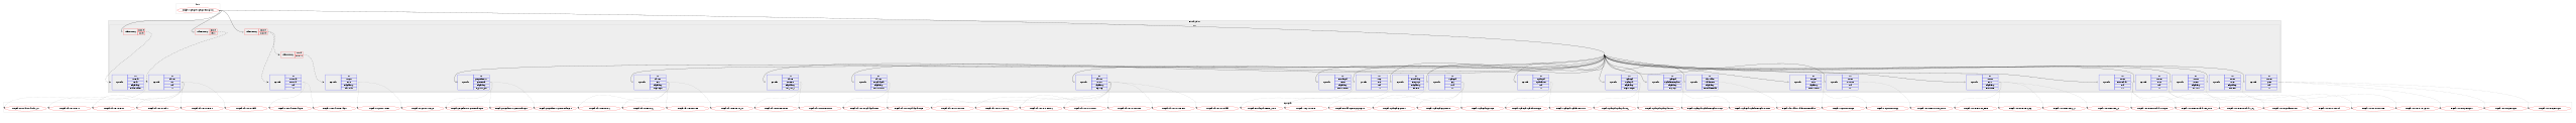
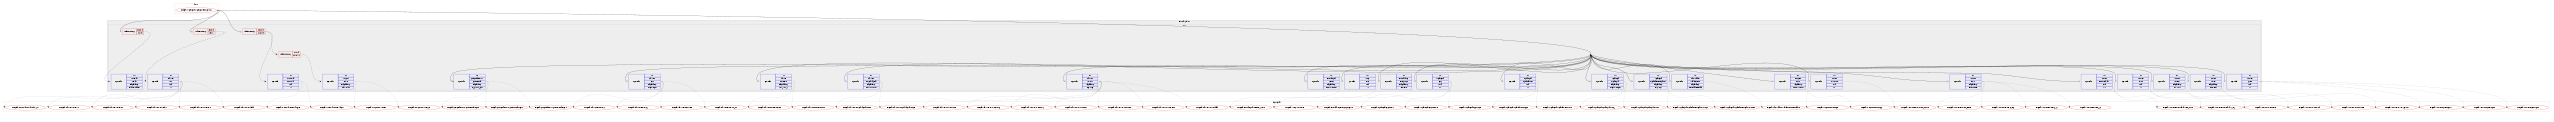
  digraph {
    compound=true
    concentrate=true
    fontname=Helvetica
    fontsize=10
    newrank=true
    rankdir=TB
    ranksep=1.5
    node [color=red fontname=Helvetica fontsize=10]
    edge [arrowhead=vee headport=w style=dotted tailport=e weight=100]
    n1 [label="portage://mate-base/mate-applets-1.26.1-r2" width=4]
    n2 [color=blue label=<<TABLE BORDER="0" CELLBORDER="1" CELLSPACING="0" CELLPADDING="4" WIDTH="220"><TR><TD ROWSPAN="6" CELLPADDING="30">pack_dep</TD></TR><TR><TD WIDTH="110">run</TD></TR><TR><TD>sys-power</TD></TR><TR><TD>cpupower</TD></TR><TR><TD>none</TD></TR><TR><TD>[,,]</TD></TR></TABLE>> shape=none]
    n3 [color=blue label=<<TABLE BORDER="0" CELLBORDER="1" CELLSPACING="0" CELLPADDING="4" WIDTH="220"><TR><TD ROWSPAN="6" CELLPADDING="30">pack_dep</TD></TR><TR><TD WIDTH="110">run</TD></TR><TR><TD>sys-auth</TD></TR><TR><TD>polkit</TD></TR><TR><TD>greaterequal</TD></TR><TR><TD>[0.97,,,0.97]</TD></TR></TABLE>> shape=none]
    n4 [label=<<TABLE BORDER="0" CELLBORDER="1" CELLSPACING="0" CELLPADDING="4"><TR><TD ROWSPAN="3" CELLPADDING="10">use_conditional</TD></TR><TR><TD>positive</TD></TR><TR><TD>policykit</TD></TR></TABLE>> shape=none]
    n5 [label=<<TABLE BORDER="0" CELLBORDER="1" CELLSPACING="0" CELLPADDING="4"><TR><TD ROWSPAN="3" CELLPADDING="10">use_conditional</TD></TR><TR><TD>positive</TD></TR><TR><TD>cpupower</TD></TR></TABLE>> shape=none]
    n6 [color=blue label=<<TABLE BORDER="0" CELLBORDER="1" CELLSPACING="0" CELLPADDING="4" WIDTH="220"><TR><TD ROWSPAN="6" CELLPADDING="30">pack_dep</TD></TR><TR><TD WIDTH="110">run</TD></TR><TR><TD>dev-libs</TD></TR><TR><TD>libnl</TD></TR><TR><TD>none</TD></TR><TR><TD>[,,]</TD></TR></TABLE>> shape=none]
    n7 [label=<<TABLE BORDER="0" CELLBORDER="1" CELLSPACING="0" CELLPADDING="4"><TR><TD ROWSPAN="3" CELLPADDING="10">use_conditional</TD></TR><TR><TD>positive</TD></TR><TR><TD>netlink</TD></TR></TABLE>> shape=none]
    n8 [color=blue label=<<TABLE BORDER="0" CELLBORDER="1" CELLSPACING="0" CELLPADDING="4" WIDTH="220"><TR><TD ROWSPAN="6" CELLPADDING="30">pack_dep</TD></TR><TR><TD WIDTH="110">run</TD></TR><TR><TD>sys-power</TD></TR><TR><TD>upower</TD></TR><TR><TD>greaterequal</TD></TR><TR><TD>[0.99.8,,,0.99.8]</TD></TR></TABLE>> shape=none]
    n9 [label=<<TABLE BORDER="0" CELLBORDER="1" CELLSPACING="0" CELLPADDING="4"><TR><TD ROWSPAN="3" CELLPADDING="10">use_conditional</TD></TR><TR><TD>positive</TD></TR><TR><TD>upower</TD></TR></TABLE>> shape=none]
    n10 [color=blue label=<<TABLE BORDER="0" CELLBORDER="1" CELLSPACING="0" CELLPADDING="4" WIDTH="220"><TR><TD ROWSPAN="6" CELLPADDING="30">pack_dep</TD></TR><TR><TD WIDTH="110">run</TD></TR><TR><TD>app-accessibility</TD></TR><TR><TD>at-spi2-core</TD></TR><TR><TD>greaterequal</TD></TR><TR><TD>[2.46.0,,,2.46.0]</TD></TR></TABLE>> shape=none]
    n11 [color=blue label=<<TABLE BORDER="0" CELLBORDER="1" CELLSPACING="0" CELLPADDING="4" WIDTH="220"><TR><TD ROWSPAN="6" CELLPADDING="30">pack_dep</TD></TR><TR><TD WIDTH="110">run</TD></TR><TR><TD>dev-libs</TD></TR><TR><TD>glib</TD></TR><TR><TD>greaterequal</TD></TR><TR><TD>[2.50,,,2.50]</TD></TR></TABLE>> shape=none]
    n12 [color=blue label=<<TABLE BORDER="0" CELLBORDER="1" CELLSPACING="0" CELLPADDING="4" WIDTH="220"><TR><TD ROWSPAN="6" CELLPADDING="30">pack_dep</TD></TR><TR><TD WIDTH="110">run</TD></TR><TR><TD>dev-libs</TD></TR><TR><TD>dbus-glib</TD></TR><TR><TD>greaterequal</TD></TR><TR><TD>[0.74,,,0.74]</TD></TR></TABLE>> shape=none]
    n13 [color=blue label=<<TABLE BORDER="0" CELLBORDER="1" CELLSPACING="0" CELLPADDING="4" WIDTH="220"><TR><TD ROWSPAN="6" CELLPADDING="30">pack_dep</TD></TR><TR><TD WIDTH="110">run</TD></TR><TR><TD>dev-libs</TD></TR><TR><TD>libmateweather</TD></TR><TR><TD>greaterequal</TD></TR><TR><TD>[1.17.0,,,1.17.0]</TD></TR></TABLE>> shape=none]
    n14 [color=blue label=<<TABLE BORDER="0" CELLBORDER="1" CELLSPACING="0" CELLPADDING="4" WIDTH="220"><TR><TD ROWSPAN="6" CELLPADDING="30">pack_dep</TD></TR><TR><TD WIDTH="110">run</TD></TR><TR><TD>dev-libs</TD></TR><TR><TD>libxml2</TD></TR><TR><TD>greaterequal</TD></TR><TR><TD>[2.5,,,2.5]</TD></TR></TABLE>> shape=none]
    n15 [color=blue label=<<TABLE BORDER="0" CELLBORDER="1" CELLSPACING="0" CELLPADDING="4" WIDTH="220"><TR><TD ROWSPAN="6" CELLPADDING="30">pack_dep</TD></TR><TR><TD WIDTH="110">run</TD></TR><TR><TD>gnome-base</TD></TR><TR><TD>libgtop</TD></TR><TR><TD>greaterequal</TD></TR><TR><TD>[2.12.0,,,2.12.0]</TD></TR></TABLE>> shape=none]
    n16 [color=blue label=<<TABLE BORDER="0" CELLBORDER="1" CELLSPACING="0" CELLPADDING="4" WIDTH="220"><TR><TD ROWSPAN="6" CELLPADDING="30">pack_dep</TD></TR><TR><TD WIDTH="110">run</TD></TR><TR><TD>virtual</TD></TR><TR><TD>libintl</TD></TR><TR><TD>none</TD></TR><TR><TD>[,,]</TD></TR></TABLE>> shape=none]
    n17 [color=blue label=<<TABLE BORDER="0" CELLBORDER="1" CELLSPACING="0" CELLPADDING="4" WIDTH="220"><TR><TD ROWSPAN="6" CELLPADDING="30">pack_dep</TD></TR><TR><TD WIDTH="110">run</TD></TR><TR><TD>gnome-extra</TD></TR><TR><TD>gucharmap</TD></TR><TR><TD>greaterequal</TD></TR><TR><TD>[3.0,,,3.0]</TD></TR></TABLE>> shape=none]
    n18 [color=blue label=<<TABLE BORDER="0" CELLBORDER="1" CELLSPACING="0" CELLPADDING="4" WIDTH="220"><TR><TD ROWSPAN="6" CELLPADDING="30">pack_dep</TD></TR><TR><TD WIDTH="110">run</TD></TR><TR><TD>mate-base</TD></TR><TR><TD>caja</TD></TR><TR><TD>none</TD></TR><TR><TD>[,,]</TD></TR></TABLE>> shape=none]
    n19 [color=blue label=<<TABLE BORDER="0" CELLBORDER="1" CELLSPACING="0" CELLPADDING="4" WIDTH="220"><TR><TD ROWSPAN="6" CELLPADDING="30">pack_dep</TD></TR><TR><TD WIDTH="110">run</TD></TR><TR><TD>mate-base</TD></TR><TR><TD>mate-desktop</TD></TR><TR><TD>none</TD></TR><TR><TD>[,,]</TD></TR></TABLE>> shape=none]
    n20 [color=blue label=<<TABLE BORDER="0" CELLBORDER="1" CELLSPACING="0" CELLPADDING="4" WIDTH="220"><TR><TD ROWSPAN="6" CELLPADDING="30">pack_dep</TD></TR><TR><TD WIDTH="110">run</TD></TR><TR><TD>mate-base</TD></TR><TR><TD>mate-panel</TD></TR><TR><TD>greaterequal</TD></TR><TR><TD>[1.25.2,,,1.25.2]</TD></TR></TABLE>> shape=none]
    n21 [color=blue label=<<TABLE BORDER="0" CELLBORDER="1" CELLSPACING="0" CELLPADDING="4" WIDTH="220"><TR><TD ROWSPAN="6" CELLPADDING="30">pack_dep</TD></TR><TR><TD WIDTH="110">run</TD></TR><TR><TD>mate-base</TD></TR><TR><TD>mate-settings-daemon</TD></TR><TR><TD>greaterequal</TD></TR><TR><TD>[1.6,,,1.6]</TD></TR></TABLE>> shape=none]
    n22 [color=blue label=<<TABLE BORDER="0" CELLBORDER="1" CELLSPACING="0" CELLPADDING="4" WIDTH="220"><TR><TD ROWSPAN="6" CELLPADDING="30">pack_dep</TD></TR><TR><TD WIDTH="110">run</TD></TR><TR><TD>net-wireless</TD></TR><TR><TD>wireless-tools</TD></TR><TR><TD>greaterequal</TD></TR><TR><TD>[28,,_pre9,28_pre9]</TD></TR></TABLE>> shape=none]
    n23 [color=blue label=<<TABLE BORDER="0" CELLBORDER="1" CELLSPACING="0" CELLPADDING="4" WIDTH="220"><TR><TD ROWSPAN="6" CELLPADDING="30">pack_dep</TD></TR><TR><TD WIDTH="110">run</TD></TR><TR><TD>sys-apps</TD></TR><TR><TD>dbus</TD></TR><TR><TD>greaterequal</TD></TR><TR><TD>[1.10.0,,,1.10.0]</TD></TR></TABLE>> shape=none]
    n24 [color=blue label=<<TABLE BORDER="0" CELLBORDER="1" CELLSPACING="0" CELLPADDING="4" WIDTH="220"><TR><TD ROWSPAN="6" CELLPADDING="30">pack_dep</TD></TR><TR><TD WIDTH="110">run</TD></TR><TR><TD>x11-libs</TD></TR><TR><TD>gdk-pixbuf</TD></TR><TR><TD>none</TD></TR><TR><TD>[,,]</TD></TR></TABLE>> shape=none]
    n25 [color=blue label=<<TABLE BORDER="0" CELLBORDER="1" CELLSPACING="0" CELLPADDING="4" WIDTH="220"><TR><TD ROWSPAN="6" CELLPADDING="30">pack_dep</TD></TR><TR><TD WIDTH="110">run</TD></TR><TR><TD>x11-libs</TD></TR><TR><TD>gtk+</TD></TR><TR><TD>greaterequal</TD></TR><TR><TD>[3.22,,,3.22]</TD></TR></TABLE>> shape=none]
    n26 [color=blue label=<<TABLE BORDER="0" CELLBORDER="1" CELLSPACING="0" CELLPADDING="4" WIDTH="220"><TR><TD ROWSPAN="6" CELLPADDING="30">pack_dep</TD></TR><TR><TD WIDTH="110">run</TD></TR><TR><TD>x11-libs</TD></TR><TR><TD>gtksourceview</TD></TR><TR><TD>none</TD></TR><TR><TD>[,,]</TD></TR></TABLE>> shape=none]
    n27 [color=blue label=<<TABLE BORDER="0" CELLBORDER="1" CELLSPACING="0" CELLPADDING="4" WIDTH="220"><TR><TD ROWSPAN="6" CELLPADDING="30">pack_dep</TD></TR><TR><TD WIDTH="110">run</TD></TR><TR><TD>x11-libs</TD></TR><TR><TD>libX11</TD></TR><TR><TD>none</TD></TR><TR><TD>[,,]</TD></TR></TABLE>> shape=none]
    n28 [color=blue label=<<TABLE BORDER="0" CELLBORDER="1" CELLSPACING="0" CELLPADDING="4" WIDTH="220"><TR><TD ROWSPAN="6" CELLPADDING="30">pack_dep</TD></TR><TR><TD WIDTH="110">run</TD></TR><TR><TD>x11-libs</TD></TR><TR><TD>libnotify</TD></TR><TR><TD>greaterequal</TD></TR><TR><TD>[0.7,,,0.7]</TD></TR></TABLE>> shape=none]
    n29 [color=blue label=<<TABLE BORDER="0" CELLBORDER="1" CELLSPACING="0" CELLPADDING="4" WIDTH="220"><TR><TD ROWSPAN="6" CELLPADDING="30">pack_dep</TD></TR><TR><TD WIDTH="110">run</TD></TR><TR><TD>x11-libs</TD></TR><TR><TD>libwnck</TD></TR><TR><TD>greaterequal</TD></TR><TR><TD>[3.0,,,3.0]</TD></TR></TABLE>> shape=none]
    n30 [color=blue label=<<TABLE BORDER="0" CELLBORDER="1" CELLSPACING="0" CELLPADDING="4" WIDTH="220"><TR><TD ROWSPAN="6" CELLPADDING="30">pack_dep</TD></TR><TR><TD WIDTH="110">run</TD></TR><TR><TD>x11-libs</TD></TR><TR><TD>pango</TD></TR><TR><TD>none</TD></TR><TR><TD>[,,]</TD></TR></TABLE>> shape=none]
    n31 [label="portage://sys-auth/polkit-124-r1" width=4]
    n32 [label="portage://sys-auth/polkit-123" width=4]
    n33 [label="portage://sys-power/cpupower-6.2" width=4]
    n34 [label="portage://sys-power/cpupower-5.18" width=4]
    n35 [label="portage://dev-libs/libnl-9299" width=4]
    n36 [label="portage://dev-libs/libnl-3.10.0" width=4]
    n37 [label="portage://dev-libs/libnl-3.9.0" width=4]
    n38 [label="portage://dev-libs/libnl-3.8.0" width=4]
    n39 [label="portage://dev-libs/libnl-3.7.0" width=4]
    n40 [label="portage://sys-power/upower-1.90.4-r1" width=4]
    n41 [label="portage://app-accessibility/at-spi2-core-2.52.0" width=4]
    n42 [label="portage://app-accessibility/at-spi2-core-2.50.2" width=4]
    n43 [label="portage://app-accessibility/at-spi2-core-2.50.1" width=4]
    n44 [label="portage://dev-libs/dbus-glib-0.112" width=4]
    n45 [label="portage://dev-libs/dbus-glib-0.110" width=4]
    n46 [label="portage://dev-libs/glib-2.78.6" width=4]
    n47 [label="portage://dev-libs/glib-2.78.4-r1" width=4]
    n48 [label="portage://dev-libs/glib-2.78.3" width=4]
    n49 [label="portage://dev-libs/glib-2.76.4" width=4]
    n50 [label="portage://dev-libs/libmateweather-1.28.0" width=4]
    n51 [label="portage://dev-libs/libmateweather-1.26.3" width=4]
    n52 [label="portage://dev-libs/libxml2-9999" width=4]
    n53 [label="portage://dev-libs/libxml2-2.13.1" width=4]
    n54 [label="portage://dev-libs/libxml2-2.12.8" width=4]
    n55 [label="portage://dev-libs/libxml2-2.12.7" width=4]
    n56 [label="portage://dev-libs/libxml2-2.12.6" width=4]
    n57 [label="portage://dev-libs/libxml2-2.12.5" width=4]
    n58 [label="portage://dev-libs/libxml2-2.11.8" width=4]
    n59 [label="portage://gnome-base/libgtop-2.40.0-r2" width=4]
    n60 [label="portage://gnome-extra/gucharmap-15.1.2" width=4]
    n61 [label="portage://mate-base/caja-1.28.0-r1" width=4]
    n62 [label="portage://mate-base/caja-1.28.0" width=4]
    n63 [label="portage://mate-base/caja-1.26.3" width=4]
    n64 [label="portage://mate-base/mate-desktop-1.27.2" width=4]
    n65 [label="portage://mate-base/mate-desktop-1.56.2" width=4]
    n66 [label="portage://mate-base/mate-panel-1.28.1" width=4]
    n67 [label="portage://mate-base/mate-panel-1.26.4" width=4]
    n68 [label="portage://mate-base/mate-settings-daemon-1.28.0" width=4]
    n69 [label="portage://mate-base/mate-settings-daemon-1.26.1" width=4]
    n70 [label="portage://net-wireless/wireless-tools-30_pre9-r1" width=4]
    n71 [label="portage://sys-apps/dbus-1.15.8" width=4]
    n72 [label="portage://sys-apps/dbus-1.15.6" width=4]
    n73 [label="portage://virtual/libintl-0-r2" width=4]
    n74 [label="portage://x11-libs/gdk-pixbuf-2.42.10-r1" width=4]
    n75 [label="portage://x11-libs/gtk+-3.24.42" width=4]
    n76 [label="portage://x11-libs/gtk+-3.24.41" width=4]
    n77 [label="portage://x11-libs/gtk+-3.24.35" width=4]
    n78 [label="portage://x11-libs/gtk+-2.24.33-r3" width=4]
    n79 [label="portage://x11-libs/gtksourceview-4.8.4" width=4]
    n80 [label="portage://x11-libs/gtksourceview-3.24.11-r1" width=4]
-   n81 [label="portage://x11-libs/gtksourceview-2.10.5-r3" width=4]
-   n82 [label="portage://x11-libs/applets11-1.8.10" width=4]
+   n82 [label="portage://x11-libs/libX11-1.8.10" width=4]
    n83 [label="portage://x11-libs/libX11-1.8.9" width=4]
    n84 [label="portage://x11-libs/libnotify-0.8.3" width=4]
    n85 [label="portage://x11-libs/libwnck-43.0-r1" width=4]
    n86 [label="portage://x11-libs/pango-1.52.2" width=4]
    n87 [label="portage://x11-libs/pango-1.52.1" width=4]
    n88 [label="portage://x11-libs/pango-1.51.0" width=4]
    subgraph cluster_1 {
      color=gray
      label=<<i>ebuild</i>>
      n1
    }
    subgraph cluster_2 {
      color=gray
      label=<<i>dependencies</i>>
      subgraph cluster_3 {
        color=gray
        fillcolor="#eeeeee"
        label=<<i>compile</i>>
        style=filled
      }
      subgraph cluster_4 {
        color=gray
        fillcolor="#eeeeee"
        label=<<i>compile and run</i>>
        style=filled
      }
      subgraph cluster_5 {
        color=gray
        fillcolor="#eeeeee"
        label=<<i>run</i>>
        style=filled
        subgraph sub_6 {
          color=gray
          fillcolor="#eeeeee"
          label=<<i>run</i>>
          style=filled
          n5
          subgraph sub_7 {
            color=gray
            fillcolor="#eeeeee"
            label=<<i>run</i>>
            style=filled
            n2
          }
          subgraph sub_8 {
            color=gray
            fillcolor="#eeeeee"
            label=<<i>run</i>>
            style=filled
            n4
            subgraph sub_9 {
              color=gray
              fillcolor="#eeeeee"
              label=<<i>run</i>>
              style=filled
              n3
            }
          }
        }
        subgraph sub_10 {
          color=gray
          fillcolor="#eeeeee"
          label=<<i>run</i>>
          style=filled
          n7
          subgraph sub_11 {
            color=gray
            fillcolor="#eeeeee"
            label=<<i>run</i>>
            style=filled
            n6
          }
        }
        subgraph sub_12 {
          color=gray
          fillcolor="#eeeeee"
          label=<<i>run</i>>
          style=filled
          n9
          subgraph sub_13 {
            color=gray
            fillcolor="#eeeeee"
            label=<<i>run</i>>
            style=filled
            n8
          }
        }
        subgraph sub_14 {
          color=gray
          fillcolor="#eeeeee"
          label=<<i>run</i>>
          style=filled
          n10
        }
        subgraph sub_15 {
          color=gray
          fillcolor="#eeeeee"
          label=<<i>run</i>>
          style=filled
          n11
        }
        subgraph sub_16 {
          color=gray
          fillcolor="#eeeeee"
          label=<<i>run</i>>
          style=filled
          n12
        }
        subgraph sub_17 {
          color=gray
          fillcolor="#eeeeee"
          label=<<i>run</i>>
          style=filled
          n13
        }
        subgraph sub_18 {
          color=gray
          fillcolor="#eeeeee"
          label=<<i>run</i>>
          style=filled
          n14
        }
        subgraph sub_19 {
          color=gray
          fillcolor="#eeeeee"
          label=<<i>run</i>>
          style=filled
          n15
        }
        subgraph sub_20 {
          color=gray
          fillcolor="#eeeeee"
          label=<<i>run</i>>
          style=filled
          n16
        }
        subgraph sub_21 {
          color=gray
          fillcolor="#eeeeee"
          label=<<i>run</i>>
          style=filled
          n17
        }
        subgraph sub_22 {
          color=gray
          fillcolor="#eeeeee"
          label=<<i>run</i>>
          style=filled
          n18
        }
        subgraph sub_23 {
          color=gray
          fillcolor="#eeeeee"
          label=<<i>run</i>>
          style=filled
          n19
        }
        subgraph sub_24 {
          color=gray
          fillcolor="#eeeeee"
          label=<<i>run</i>>
          style=filled
          n20
        }
        subgraph sub_25 {
          color=gray
          fillcolor="#eeeeee"
          label=<<i>run</i>>
          style=filled
          n21
        }
        subgraph sub_26 {
          color=gray
          fillcolor="#eeeeee"
          label=<<i>run</i>>
          style=filled
          n22
        }
        subgraph sub_27 {
          color=gray
          fillcolor="#eeeeee"
          label=<<i>run</i>>
          style=filled
          n23
        }
        subgraph sub_28 {
          color=gray
          fillcolor="#eeeeee"
          label=<<i>run</i>>
          style=filled
          n24
        }
        subgraph sub_29 {
          color=gray
          fillcolor="#eeeeee"
          label=<<i>run</i>>
          style=filled
          n25
        }
        subgraph sub_30 {
          color=gray
          fillcolor="#eeeeee"
          label=<<i>run</i>>
          style=filled
          n26
        }
        subgraph sub_31 {
          color=gray
          fillcolor="#eeeeee"
          label=<<i>run</i>>
          style=filled
          n27
        }
        subgraph sub_32 {
          color=gray
          fillcolor="#eeeeee"
          label=<<i>run</i>>
          style=filled
          n28
        }
        subgraph sub_33 {
          color=gray
          fillcolor="#eeeeee"
          label=<<i>run</i>>
          style=filled
          n29
        }
        subgraph sub_34 {
          color=gray
          fillcolor="#eeeeee"
          label=<<i>run</i>>
          style=filled
          n30
        }
      }
    }
    subgraph cluster_35 {
      color=gray
      label=<<i>candidates</i>>
      rank=same
      subgraph sub_36 {
        color=black
        label=<<i>candidates</i>>
        nodesep=1
        rank=same
        n35
        n36
        n37
        n38
        n39
      }
      subgraph sub_37 {
        color=black
        label=<<i>candidates</i>>
        nodesep=1
        rank=same
        n31
        n32
      }
      subgraph sub_38 {
        color=black
        label=<<i>candidates</i>>
        nodesep=1
        rank=same
        n33
        n34
      }
      subgraph sub_39 {
        color=black
        label=<<i>candidates</i>>
        nodesep=1
        rank=same
        n40
      }
      subgraph sub_40 {
        color=black
        label=<<i>candidates</i>>
        nodesep=1
        rank=same
        n41
        n42
        n43
      }
      subgraph sub_41 {
        color=black
        label=<<i>candidates</i>>
        nodesep=1
        rank=same
        n44
        n45
      }
      subgraph sub_42 {
        color=black
        label=<<i>candidates</i>>
        nodesep=1
        rank=same
        n46
        n47
        n48
        n49
      }
      subgraph sub_43 {
        color=black
        label=<<i>candidates</i>>
        nodesep=1
        rank=same
        n50
        n51
      }
      subgraph sub_44 {
        color=black
        label=<<i>candidates</i>>
        nodesep=1
        rank=same
        n52
        n53
        n54
        n55
        n56
        n57
        n58
      }
      subgraph sub_45 {
        color=black
        label=<<i>candidates</i>>
        nodesep=1
        rank=same
        n59
      }
      subgraph sub_46 {
        color=black
        label=<<i>candidates</i>>
        nodesep=1
        rank=same
        n60
      }
      subgraph sub_47 {
        color=black
        label=<<i>candidates</i>>
        nodesep=1
        rank=same
        n61
        n62
        n63
      }
      subgraph sub_48 {
        color=black
        label=<<i>candidates</i>>
        nodesep=1
        rank=same
        n64
        n65
      }
      subgraph sub_49 {
        color=black
        label=<<i>candidates</i>>
        nodesep=1
        rank=same
        n66
        n67
      }
      subgraph sub_50 {
        color=black
        label=<<i>candidates</i>>
        nodesep=1
        rank=same
        n68
        n69
      }
      subgraph sub_51 {
        color=black
        label=<<i>candidates</i>>
        nodesep=1
        rank=same
        n70
      }
      subgraph sub_52 {
        color=black
        label=<<i>candidates</i>>
        nodesep=1
        rank=same
        n71
        n72
      }
      subgraph sub_53 {
        color=black
        label=<<i>candidates</i>>
        nodesep=1
        rank=same
        n73
      }
      subgraph sub_54 {
        color=black
        label=<<i>candidates</i>>
        nodesep=1
        rank=same
        n74
      }
      subgraph sub_55 {
        color=black
        label=<<i>candidates</i>>
        nodesep=1
        rank=same
        n75
        n76
        n77
        n78
      }
      subgraph sub_56 {
        color=black
        label=<<i>candidates</i>>
        nodesep=1
        rank=same
        n79
        n80
-       n81
      }
      subgraph sub_57 {
        color=black
        label=<<i>candidates</i>>
        nodesep=1
        rank=same
        n82
        n83
      }
      subgraph sub_58 {
        color=black
        label=<<i>candidates</i>>
        nodesep=1
        rank=same
        n84
      }
      subgraph sub_59 {
        color=black
        label=<<i>candidates</i>>
        nodesep=1
        rank=same
        n85
      }
      subgraph sub_60 {
        color=black
        label=<<i>candidates</i>>
        nodesep=1
        rank=same
        n86
        n87
        n88
      }
    }
    n1 -> n5 [arrowhead=odot style=solid weight=20]
    n1 -> n7 [arrowhead=odot style=solid weight=20]
    n1 -> n9 [arrowhead=odot style=solid weight=20]
    n1 -> n10 [arrowhead=odot style=solid weight=20]
    n1 -> n11 [arrowhead=odot style=solid weight=20]
    n1 -> n12 [arrowhead=odot style=solid weight=20]
    n1 -> n13 [arrowhead=odot style=solid weight=20]
    n1 -> n14 [arrowhead=odot style=solid weight=20]
    n1 -> n15 [arrowhead=odot style=solid weight=20]
    n1 -> n16 [arrowhead=odot style=solid weight=20]
    n1 -> n17 [arrowhead=odot style=solid weight=20]
    n1 -> n18 [arrowhead=odot style=solid weight=20]
    n1 -> n19 [arrowhead=odot style=solid weight=20]
    n1 -> n20 [arrowhead=odot style=solid weight=20]
    n1 -> n21 [arrowhead=odot style=solid weight=20]
    n1 -> n22 [arrowhead=odot style=solid weight=20]
    n1 -> n23 [arrowhead=odot style=solid weight=20]
    n1 -> n24 [arrowhead=odot style=solid weight=20]
    n1 -> n25 [arrowhead=odot style=solid weight=20]
    n1 -> n26 [arrowhead=odot style=solid weight=20]
    n1 -> n27 [arrowhead=odot style=solid weight=20]
    n1 -> n28 [arrowhead=odot style=solid weight=20]
    n1 -> n29 [arrowhead=odot style=solid weight=20]
    n1 -> n30 [arrowhead=odot style=solid weight=20]
    n2 -> n33
    n2 -> n34
    n3 -> n31
    n3 -> n32
    n4 -> n3 [style=dashed weight=20]
    n5 -> n2 [style=dashed weight=20]
    n5 -> n4 [style=dashed weight=20]
    n6 -> n35
    n6 -> n36
    n6 -> n37
    n6 -> n38
    n6 -> n39
    n7 -> n6 [style=dashed weight=20]
    n8 -> n40
    n9 -> n8 [style=dashed weight=20]
    n10 -> n41
    n10 -> n42
    n10 -> n43
    n11 -> n46
    n11 -> n47
    n11 -> n48
    n11 -> n49
    n12 -> n44
    n12 -> n45
    n13 -> n50
    n13 -> n51
    n14 -> n52
    n14 -> n53
    n14 -> n54
    n14 -> n55
    n14 -> n56
    n14 -> n57
    n14 -> n58
    n15 -> n59
    n16 -> n73
    n17 -> n60
    n18 -> n61
    n18 -> n62
    n18 -> n63
    n19 -> n64
    n19 -> n65
    n20 -> n66
    n20 -> n67
    n21 -> n68
    n21 -> n69
    n22 -> n70
    n23 -> n71
    n23 -> n72
    n24 -> n74
    n25 -> n75
    n25 -> n76
    n25 -> n77
    n25 -> n78
    n26 -> n79
    n26 -> n80
-   n26 -> n81
    n27 -> n82
    n27 -> n83
    n28 -> n84
    n29 -> n85
    n30 -> n86
    n30 -> n87
    n30 -> n88
  }
